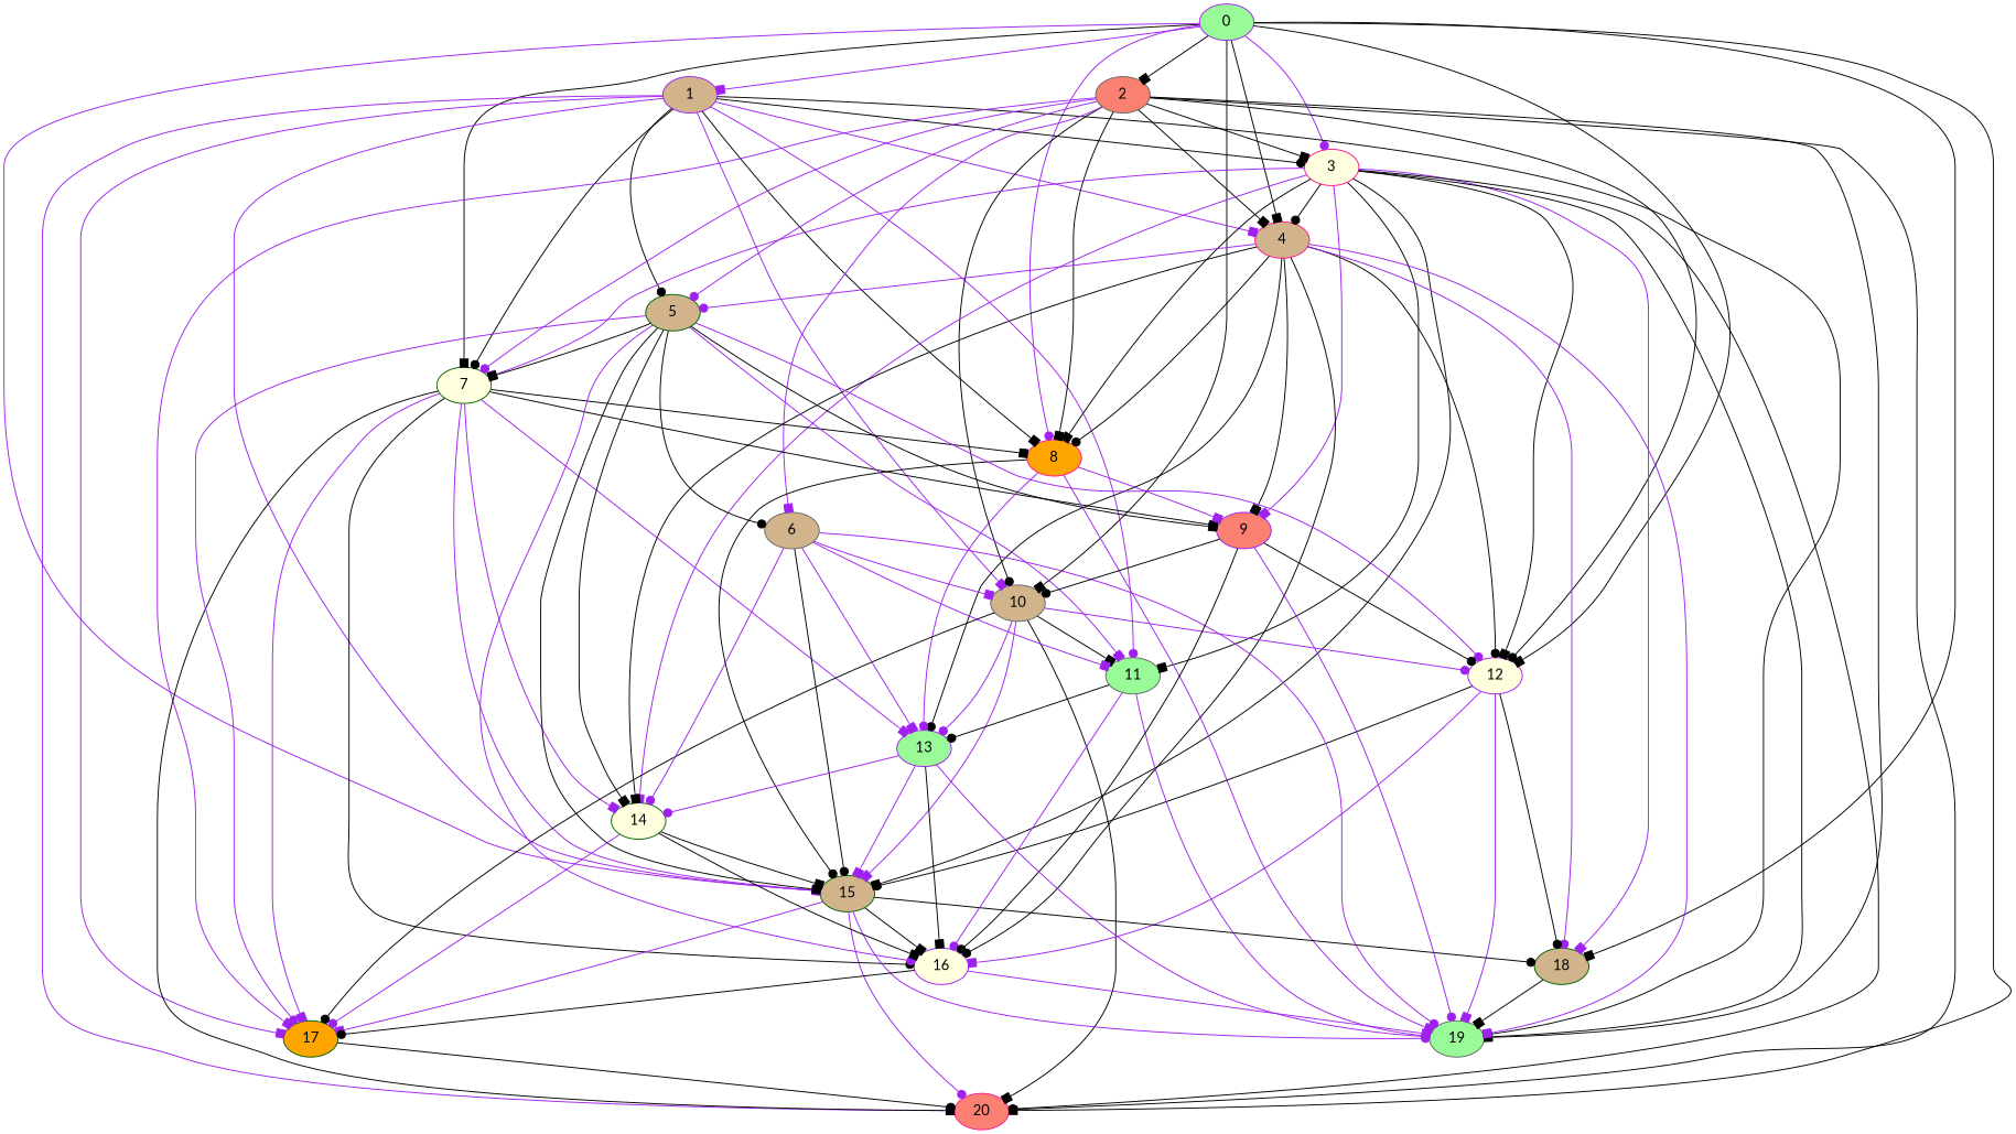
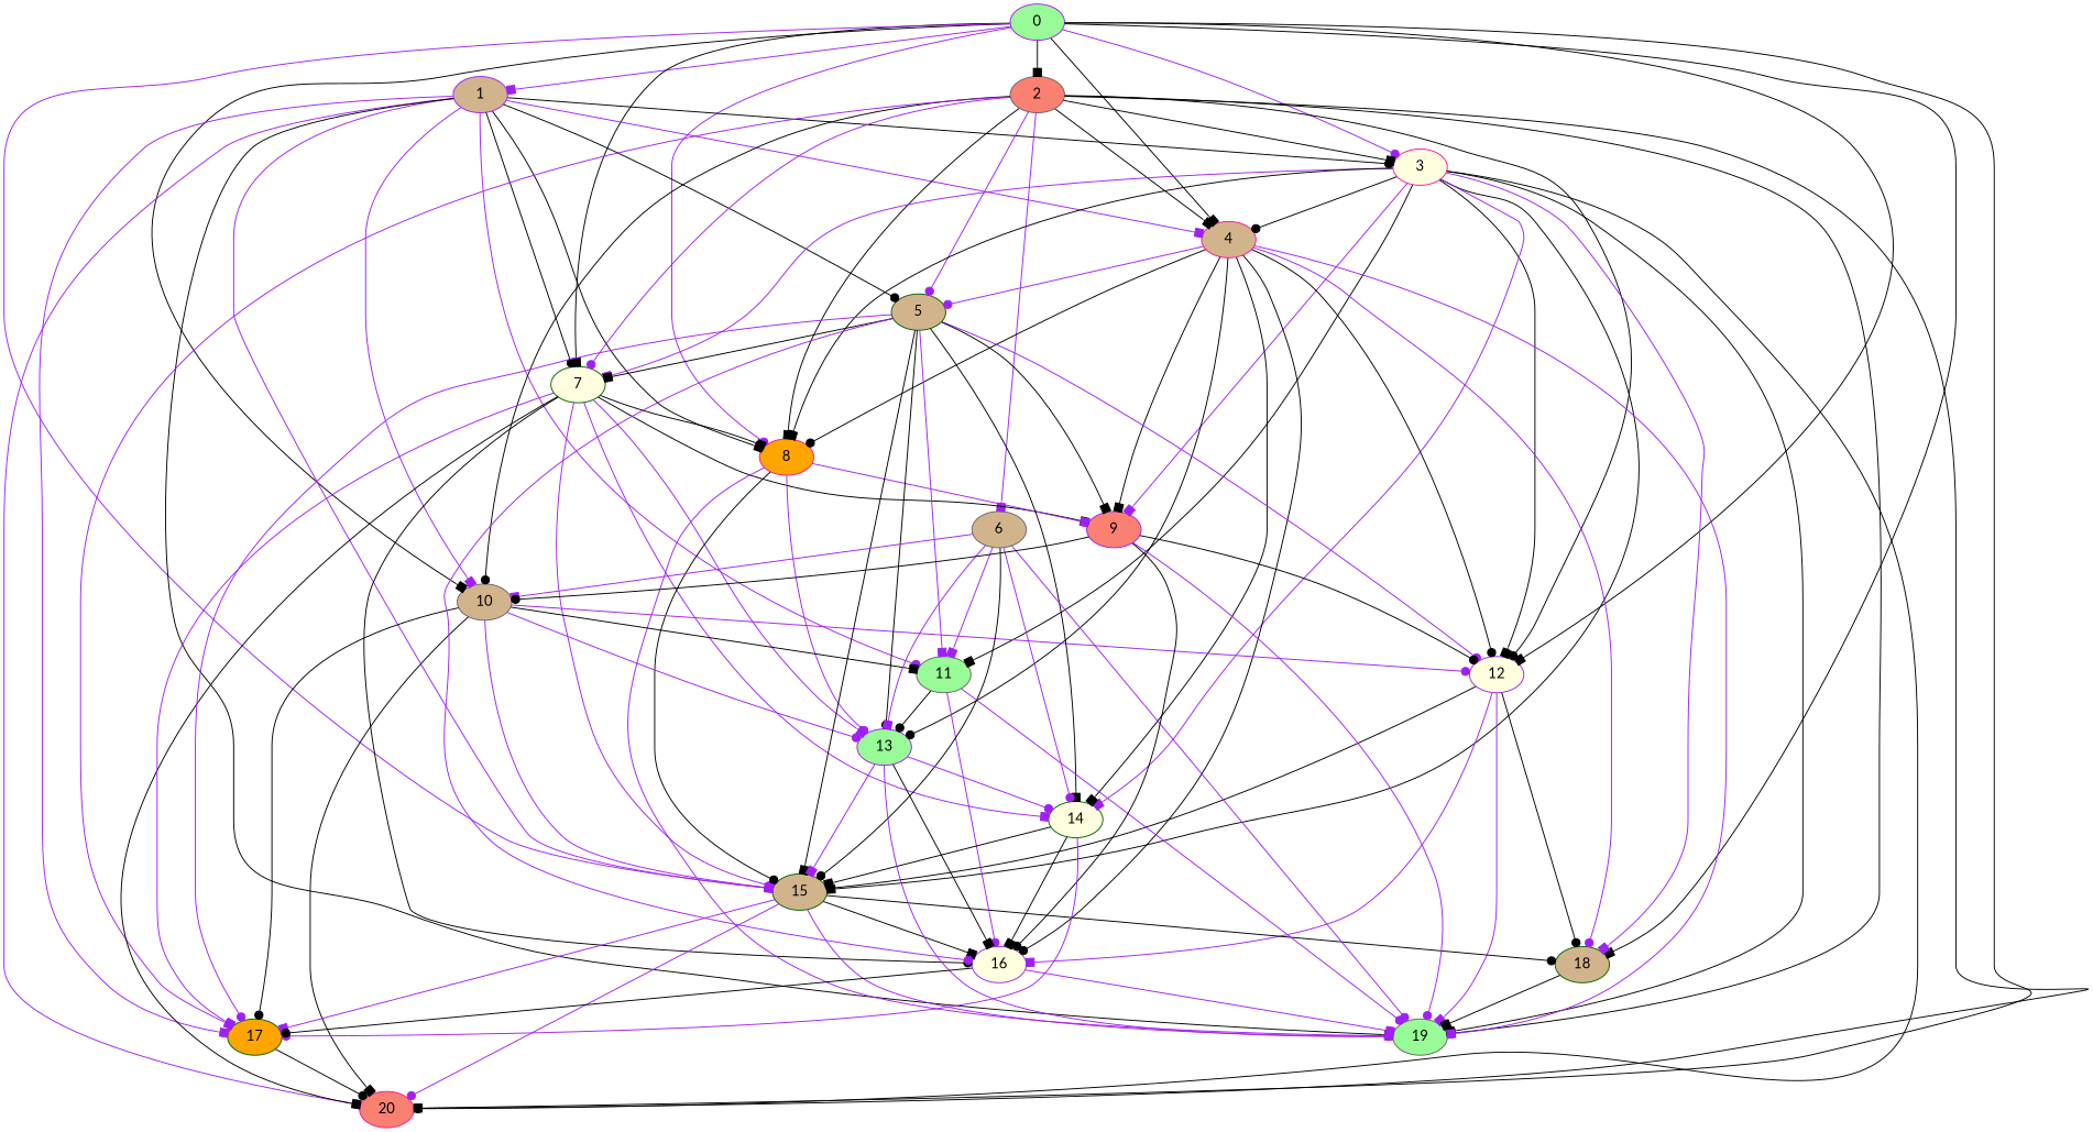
  digraph {
    "Duplicate states"=0
    GraphType=Random
    "Max states in OPEN"=0
    Modes="120000ms; topo-ordered tasks, ; Pruning: task equivalence, fixed order ready list, ; F-value: ; Optimisation: best schedule length (SL) optimisation on equal, "
    NumberOfTasks=21
    "Pruned using list schedule length"=1
    "States removed from OPEN"=0
    TargetSystem="Homogeneous-2"
    "Time to schedule (ms)"=96
    "Total idle time"=314
    "Total schedule length"=528
    "Total sequential time"=706
    "Total states created"=2
    fontname=Lato
    node [Processor=0 Weight=29 color=purple fillcolor=tan fontname=Lato style=filled]
    edge [Weight=6 arrowhead=box color=black fontname=Lato]
    0 ["Finish time"=12 "Start time"=0 Weight=12 fillcolor=palegreen]
    1 ["Finish time"=47 "Start time"=12 Weight=35]
    2 ["Finish time"=36 Processor=1 "Start time"=18 Weight=18 color=gray40 fillcolor=salmon]
    3 ["Finish time"=76 "Start time"=47 color=deeppink fillcolor=lightyellow]
    4 ["Finish time"=129 "Start time"=76 Weight=53 color=deeppink]
    7 ["Finish time"=205 "Start time"=164 Weight=41 color=darkgreen fillcolor=lightyellow]
    8 ["Finish time"=234 "Start time"=205 color=deeppink fillcolor=orange]
    10 ["Finish time"=287 "Start time"=263 Weight=24 color=gray40]
    12 ["Finish time"=310 Processor=1 "Start time"=292 Weight=18 fillcolor=lightyellow]
    15 ["Finish time"=399 "Start time"=364 Weight=35 color=darkgreen]
    18 ["Finish time"=433 Processor=1 "Start time"=409 Weight=24 color=darkgreen]
    20 ["Finish time"=528 "Start time"=475 Weight=53 color=deeppink fillcolor=salmon]
    5 ["Finish time"=164 "Start time"=129 Weight=35 color=darkgreen]
    11 ["Finish time"=311 "Start time"=287 Weight=24 color=gray40 fillcolor=palegreen]
    17 ["Finish time"=475 "Start time"=428 Weight=47 color=darkgreen fillcolor=orange]
    19 ["Finish time"=492 Processor=1 "Start time"=433 Weight=59 color=gray40 fillcolor=palegreen]
    6 ["Finish time"=95 Processor=1 "Start time"=36 Weight=59 color=gray40]
    9 ["Finish time"=263 "Start time"=234 fillcolor=salmon]
    14 ["Finish time"=364 "Start time"=340 Weight=24 color=darkgreen fillcolor=lightyellow]
    13 ["Finish time"=340 "Start time"=311 fillcolor=palegreen]
    16 ["Finish time"=428 "Start time"=399 fillcolor=lightyellow]
    0 -> 1 [Weight=3 color=purple]
    0 -> 2
    0 -> 3 [Weight=3 arrowhead=dot color=purple]
    0 -> 4 [Weight=8]
    0 -> 7 [Weight=10]
    0 -> 8 [Weight=8 arrowhead=dot color=purple]
    0 -> 10
    0 -> 12 [Weight=7]
    0 -> 15 [Weight=7 color=purple]
    0 -> 18 [Weight=3]
    0 -> 20 [Weight=9]
    1 -> 3 [Weight=10 arrowhead=dot]
    1 -> 4 [color=purple]
    1 -> 7 [Weight=10 arrowhead=dot]
    1 -> 8
    1 -> 10 [Weight=5 color=purple]
    1 -> 15 [color=purple]
    1 -> 20 [color=purple]
    1 -> 5 [Weight=10 arrowhead=dot]
    1 -> 11 [Weight=4 arrowhead=dot color=purple]
    1 -> 17 [Weight=7 color=purple]
    1 -> 19
    2 -> 3 [Weight=9]
    2 -> 4
    2 -> 7 [arrowhead=dot color=purple]
    2 -> 8 [Weight=5]
    2 -> 10 [Weight=8 arrowhead=dot]
    2 -> 12 [Weight=3 arrowhead=dot]
    2 -> 20 [arrowhead=dot]
    2 -> 5 [Weight=3 arrowhead=dot color=purple]
    2 -> 17 [color=purple]
    2 -> 19 [Weight=4]
    2 -> 6 [Weight=9 color=purple]
    3 -> 4 [Weight=2 arrowhead=dot]
    3 -> 7 [Weight=9 color=purple]
    3 -> 8
    3 -> 12 [Weight=3]
    3 -> 15 [Weight=3]
    3 -> 18 [Weight=9 color=purple]
    3 -> 20 [Weight=4 arrowhead=dot]
    3 -> 11 [Weight=7]
    3 -> 19 [Weight=8]
    3 -> 9 [Weight=7 color=purple]
    3 -> 14 [color=purple]
    4 -> 8 [Weight=9 arrowhead=dot]
    4 -> 12 [arrowhead=dot]
    4 -> 18 [Weight=5 arrowhead=dot color=purple]
    4 -> 5 [Weight=10 arrowhead=dot color=purple]
    4 -> 19 [Weight=3 color=purple]
    4 -> 9 [Weight=5]
    4 -> 14 [Weight=8]
    4 -> 13 [Weight=4 arrowhead=dot]
    4 -> 16 [Weight=4 arrowhead=dot]
    7 -> 8 [Weight=4]
    7 -> 15 [Weight=10 arrowhead=dot color=purple]
    7 -> 20
    7 -> 17 [Weight=10 color=purple]
    7 -> 9 [Weight=8]
    7 -> 14 [Weight=7 color=purple]
    7 -> 13 [Weight=2 color=purple]
    7 -> 16 [Weight=3 arrowhead=dot]
    8 -> 15 [Weight=4 arrowhead=dot]
    8 -> 19 [Weight=10 color=purple]
    8 -> 9 [Weight=2 color=purple]
    8 -> 13 [Weight=9 arrowhead=dot color=purple]
    10 -> 12 [Weight=5 arrowhead=dot color=purple]
    10 -> 15 [Weight=10 color=purple]
    10 -> 20 [Weight=4]
    10 -> 11 [Weight=9]
    10 -> 17 [Weight=5 arrowhead=dot]
    10 -> 13 [Weight=4 arrowhead=dot color=purple]
    12 -> 15 [Weight=5 arrowhead=dot]
    12 -> 18 [arrowhead=dot]
    12 -> 19 [Weight=3 color=purple]
    12 -> 16 [color=purple]
    15 -> 18 [Weight=10 arrowhead=dot]
    15 -> 20 [Weight=8 arrowhead=dot color=purple]
    15 -> 17 [Weight=4 color=purple]
    15 -> 19 [Weight=4 arrowhead=dot color=purple]
    15 -> 16 [Weight=9]
    18 -> 19 [Weight=5]
    5 -> 7 [Weight=10]
    5 -> 12 [arrowhead=dot color=purple]
    5 -> 15 [Weight=5]
    5 -> 11 [Weight=10 color=purple]
    5 -> 17 [Weight=2 arrowhead=dot color=purple]
    5 -> 9 [Weight=10]
    5 -> 14 [Weight=4]
-   5 -> 6 [Weight=2 arrowhead=dot]
+   5 -> 13 [Weight=2 arrowhead=dot]
    5 -> 16 [Weight=2 arrowhead=dot color=purple]
    11 -> 19 [arrowhead=dot color=purple]
    11 -> 13 [Weight=9 arrowhead=dot]
    11 -> 16 [arrowhead=dot color=purple]
    17 -> 20 [arrowhead=dot]
    6 -> 10 [Weight=9 color=purple]
    6 -> 15 [Weight=10 arrowhead=dot]
    6 -> 11 [Weight=3 color=purple]
    6 -> 19 [Weight=7 arrowhead=dot color=purple]
    6 -> 14 [Weight=8 arrowhead=dot color=purple]
    6 -> 13 [Weight=8 color=purple]
    9 -> 10 [Weight=2 arrowhead=dot]
    9 -> 12 [Weight=2 arrowhead=dot]
    9 -> 19 [Weight=10 arrowhead=dot color=purple]
    9 -> 16 [Weight=3 arrowhead=dot]
    14 -> 15 [Weight=2]
    14 -> 17 [Weight=2 arrowhead=dot color=purple]
    14 -> 16
    13 -> 15 [Weight=10 color=purple]
    13 -> 19 [Weight=10 arrowhead=dot color=purple]
    13 -> 14 [Weight=10 arrowhead=dot color=purple]
    13 -> 16 [Weight=8]
    16 -> 17 [Weight=9 arrowhead=dot]
    16 -> 19 [Weight=4 color=purple]
  }
